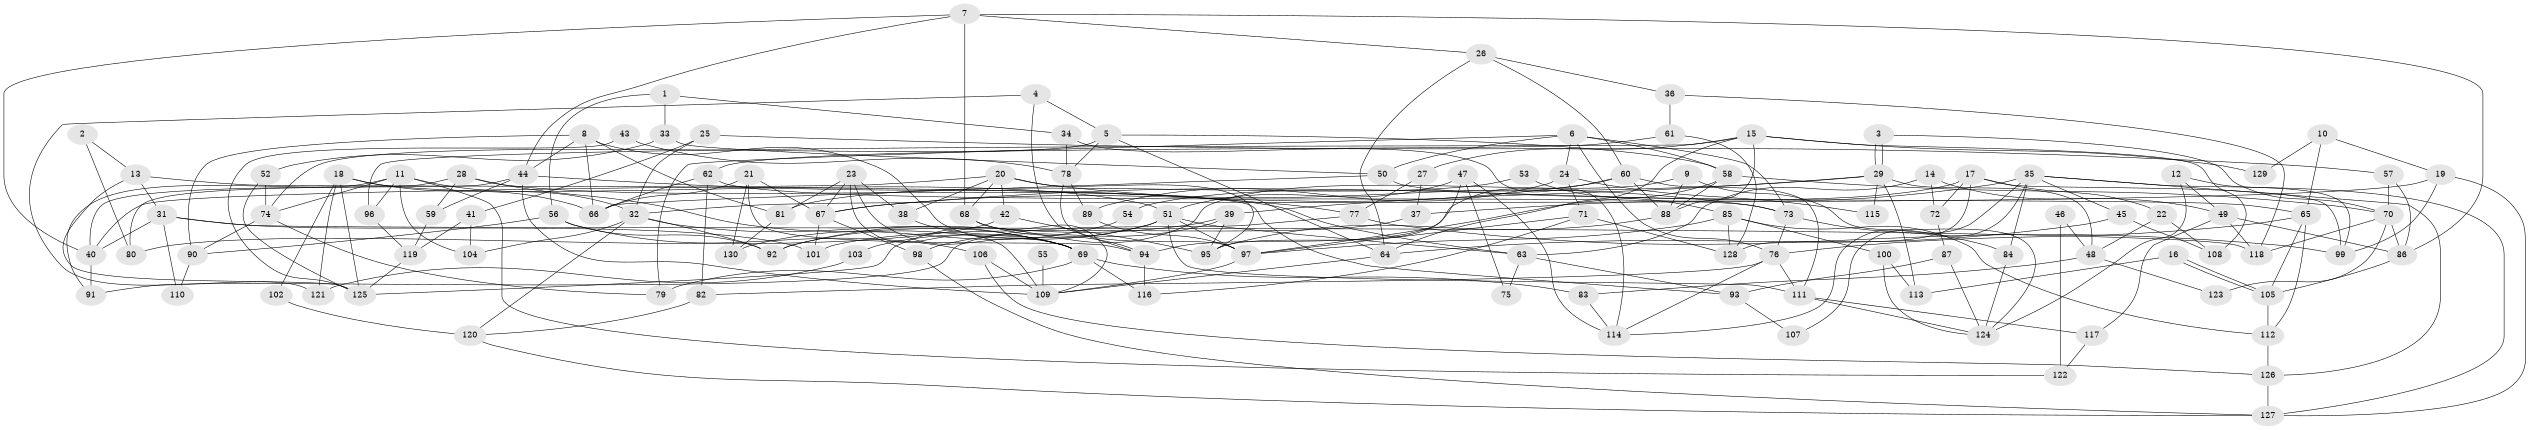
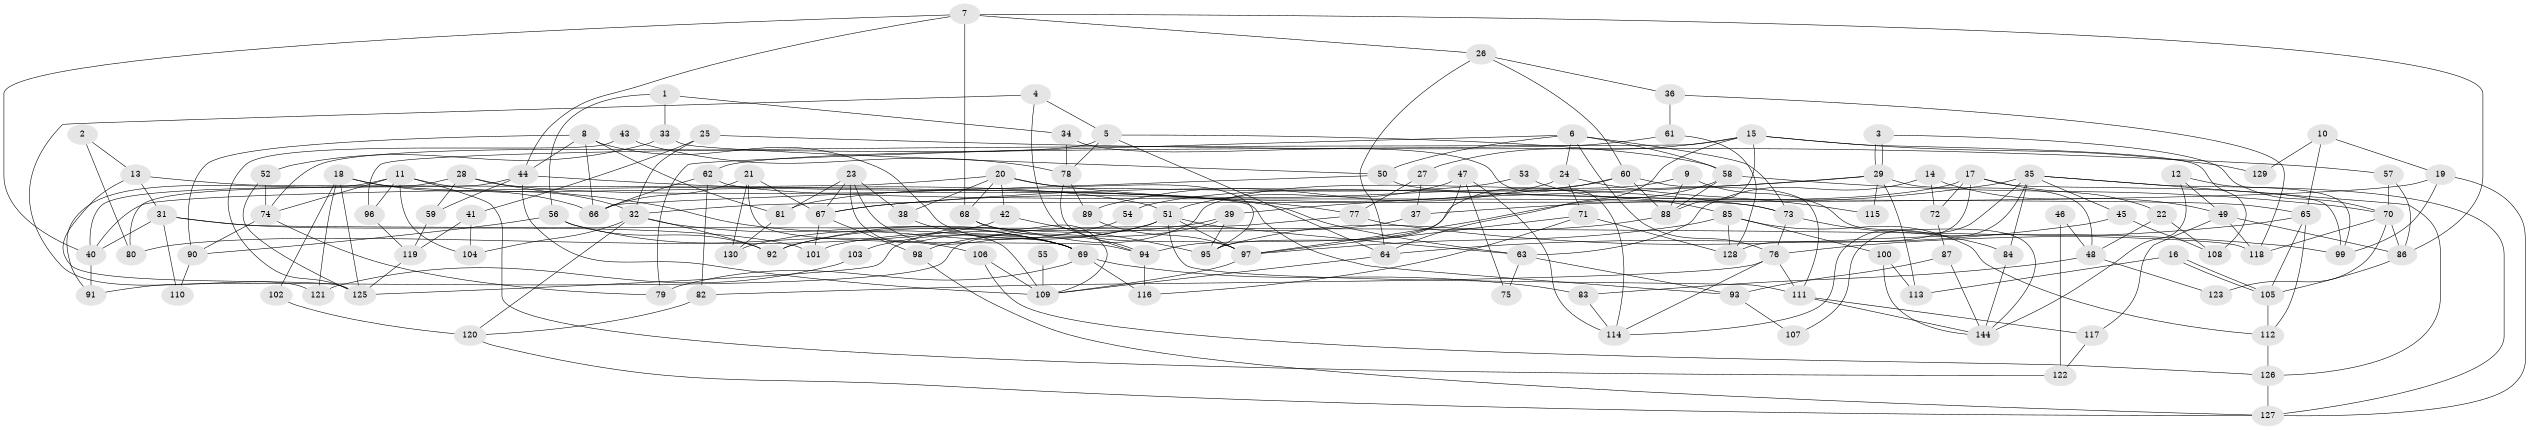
  graph {
    node [color=gray90 style=filled]
    1
    33
    34
    56
    50
    52
    78
    114
    90
    92
    106
    2
    13
    80
    125
    31
    93
    3
    29
    70
    113
    67
    48
    115
    39
    86
    118
    123
    4
    5
    94
    121
    58
    64
    74
    116
    88
    97
    109
    79
    89
    6
    24
    73
    76
    71
    66
    65
    84
    111
    82
    7
    26
    40
    44
    68
    36
    60
    91
    77
    59
    105
    8
    69
    81
    83
    130
    110
    9
-   124
+   124 [label=144]
    95
    10
    19
    129
    32
    99
    127
    112
    11
    96
    104
    122
    120
    119
    12
    49
    117
    101
    107
    14
    63
    72
    75
    87
    15
    27
    108
    37
    16
    17
    22
    54
    128
    18
    51
    102
    103
    20
    38
    42
    21
    98
    23
    25
    41
    57
    61
    28
    55
    35
    45
    126
    62
    43
    46
    47
    53
    85
    100
    1 -- 33
    1 -- 34
    1 -- 56
    33 -- 50
    33 -- 52
    34 -- 78
    34 -- 114
    56 -- 90
    56 -- 92
    56 -- 106
    50 -- 66
    50 -- 65
    52 -- 125
    52 -- 74
    78 -- 97
    78 -- 89
    90 -- 110
    106 -- 109
    106 -- 126
    2 -- 13
    2 -- 80
    13 -- 125
    13 -- 31
    13 -- 93
    31 -- 118
    31 -- 40
    31 -- 110
    31 -- 101
    93 -- 107
    3 -- 29
    3 -- 29
    3 -- 70
    29 -- 113
    29 -- 67
    29 -- 48
    29 -- 115
    29 -- 39
    70 -- 86
    70 -- 118
    70 -- 123
    67 -- 101
    67 -- 98
    48 -- 123
    48 -- 83
    39 -- 92
    39 -- 95
    39 -- 98
    86 -- 105
    4 -- 5
    4 -- 94
    4 -- 121
    5 -- 78
    5 -- 58
    5 -- 64
    5 -- 74
    94 -- 116
    58 -- 70
    58 -- 88
    58 -- 97
    64 -- 109
    74 -- 90
    74 -- 79
    88 -- 95
    97 -- 109
    89 -- 97
    6 -- 50
    6 -- 58
    6 -- 79
    6 -- 24
    6 -- 73
    6 -- 76
    24 -- 115
    24 -- 89
    24 -- 71
    73 -- 76
    73 -- 84
    76 -- 114
    76 -- 111
    76 -- 82
    71 -- 116
    71 -- 97
    71 -- 128
    65 -- 76
    65 -- 105
    65 -- 112
    84 -- 124
    111 -- 124
    111 -- 117
    82 -- 120
    7 -- 86
    7 -- 26
    7 -- 40
    7 -- 44
    7 -- 68
    26 -- 64
    26 -- 36
    26 -- 60
    40 -- 91
    44 -- 80
    44 -- 109
    44 -- 77
    44 -- 59
    68 -- 94
    68 -- 109
    36 -- 118
    36 -- 61
    60 -- 67
    60 -- 94
    60 -- 88
    60 -- 111
    77 -- 91
    77 -- 99
    59 -- 119
    105 -- 112
    8 -- 90
    8 -- 66
    8 -- 44
    8 -- 69
    8 -- 81
    69 -- 116
    69 -- 79
    69 -- 83
    81 -- 130
    83 -- 114
    9 -- 125
    9 -- 88
    9 -- 124
    10 -- 65
    10 -- 19
    10 -- 129
    19 -- 32
    19 -- 99
    19 -- 127
    32 -- 92
    32 -- 69
    32 -- 104
    32 -- 120
    112 -- 126
    11 -- 74
    11 -- 91
    11 -- 32
    11 -- 96
    11 -- 104
    11 -- 122
    96 -- 119
    120 -- 127
    119 -- 125
    12 -- 124
    12 -- 99
    12 -- 49
    49 -- 86
    49 -- 118
    49 -- 117
    117 -- 122
    14 -- 49
    14 -- 63
    14 -- 72
    63 -- 93
    63 -- 75
    72 -- 87
    87 -- 93
    87 -- 124
    15 -- 64
    15 -- 88
    15 -- 129
    15 -- 96
    15 -- 27
    15 -- 108
    27 -- 77
    27 -- 37
    37 -- 101
    16 -- 113
    16 -- 105
    16 -- 105
    17 -- 99
    17 -- 72
    17 -- 22
    17 -- 54
    17 -- 128
    22 -- 48
    22 -- 108
    54 -- 130
    18 -- 125
    18 -- 121
    18 -- 66
    18 -- 51
    18 -- 102
    51 -- 92
    51 -- 97
    51 -- 111
    51 -- 63
    51 -- 103
    102 -- 120
    103 -- 121
    20 -- 73
    20 -- 40
    20 -- 68
    20 -- 95
    20 -- 38
    20 -- 42
    38 -- 69
    42 -- 80
    42 -- 95
    21 -- 67
    21 -- 94
    21 -- 66
    21 -- 130
    98 -- 127
    23 -- 67
    23 -- 109
    23 -- 69
    23 -- 81
    23 -- 38
    25 -- 32
    25 -- 41
    25 -- 57
    41 -- 104
    41 -- 119
    57 -- 70
    57 -- 86
    61 -- 128
    61 -- 62
    28 -- 40
    28 -- 59
    28 -- 69
    28 -- 63
    55 -- 109
    35 -- 114
    35 -- 84
    35 -- 127
    35 -- 107
    35 -- 37
    35 -- 45
    35 -- 126
    45 -- 64
    45 -- 108
    126 -- 127
    62 -- 73
    62 -- 66
    62 -- 82
    43 -- 78
    43 -- 125
    46 -- 48
    46 -- 122
    47 -- 114
    47 -- 95
    47 -- 75
    47 -- 51
    53 -- 81
    53 -- 85
    85 -- 97
    85 -- 112
    85 -- 128
    85 -- 100
    100 -- 113
    100 -- 124
  }
